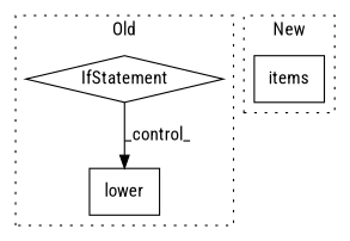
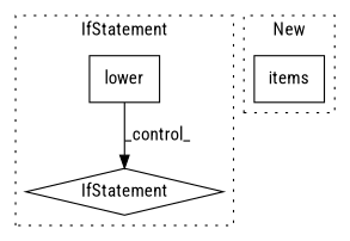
  digraph {
    fontname="Roboto Condensed"
    node [a=32 l=7 shape=box fontname="Roboto Condensed"]
    n1 [label=lower s=1020]
    n2 [a=25 l="4,2" label=IfStatement s="981,994" shape=diamond]
    n3 [label=items s=1595]
    subgraph cluster_1 {
-     label=Old
+     label=IfStatement
      style=dotted
      n1
      n2
    }
    subgraph cluster_2 {
      label=New
      style=dotted
      n3
    }
-   n2 -> n1 [label=_control_ fontname="Roboto Condensed"]
+   n1 -> n2 [label=_control_ fontname="Roboto Condensed"]
  }
